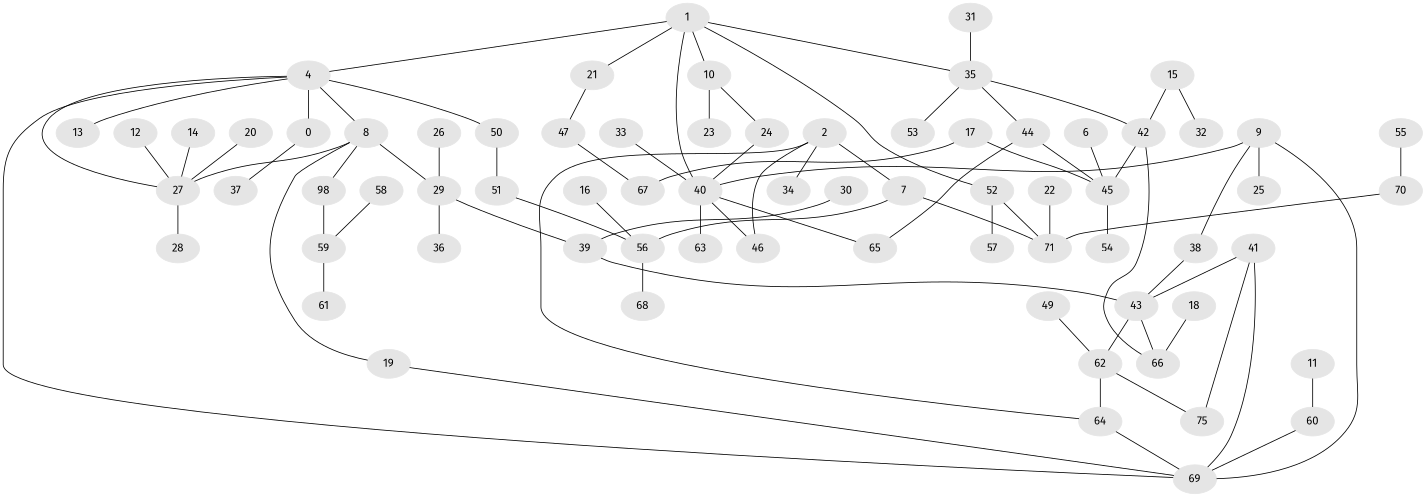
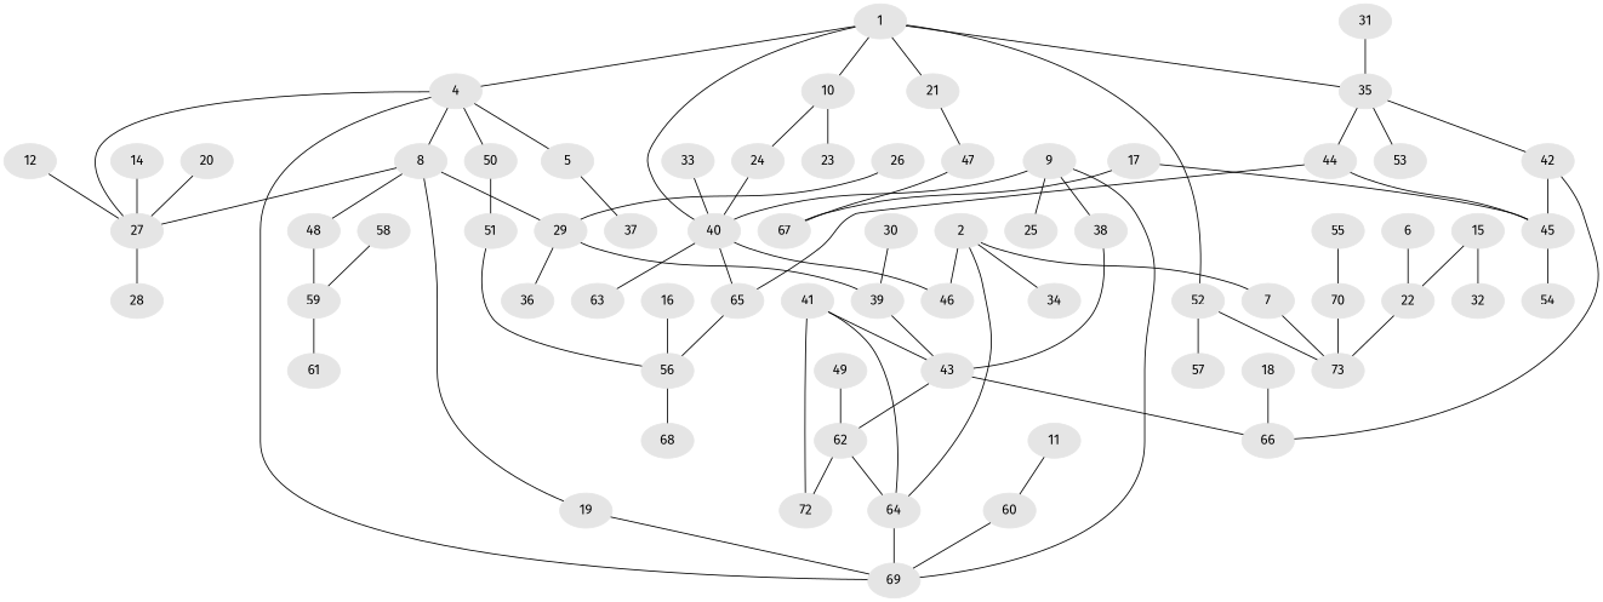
  graph {
    fontname="Fira Sans"
    node [color=gray90 fontname="Fira Sans" style=filled]
    edge [fontname="Fira Sans" weight=1.0]
    1
    4
    10
    21
    35
    40
    52
-   5 [label=0]
+   5
    8
-   13
    27
    50
    69
    23
    24
    47
    42
    44
    53
    46
    63
    65
-   71
+   71 [label=73]
    57
    2
    7
    34
    64
    56
    37
    19
    29
-   48 [label=98]
+   48
    28
    51
    6
    45
    54
    68
    36
    39
    59
    9
    25
    38
    43
    11
    60
    12
    14
    15
    32
    66
    16
    17
    67
    18
    20
    22
    26
    30
    31
    33
    62
    41
-   72 [label=75]
+   72
    61
    49
    55
    70
    58
    1 -- 4
    1 -- 10
    1 -- 21
    1 -- 35
    1 -- 40
    1 -- 52
    4 -- 5
    4 -- 8
-   4 -- 13
    4 -- 27
    4 -- 50
    4 -- 69
    10 -- 23
    10 -- 24
    21 -- 47
    35 -- 42
    35 -- 44
    35 -- 53
    40 -- 46
    40 -- 63
    40 -- 65
    52 -- 71
    52 -- 57
    5 -- 37
    8 -- 27
    8 -- 19
    8 -- 29
    8 -- 48
    27 -- 28
    50 -- 51
    24 -- 40
    47 -- 67
    42 -- 45
    42 -- 66
    44 -- 65
    44 -- 45
    2 -- 46
    2 -- 7
    2 -- 34
    2 -- 64
    7 -- 71
-   7 -- 56
+   65 -- 56
    64 -- 69
    56 -- 68
    19 -- 69
    29 -- 36
    29 -- 39
    48 -- 59 [weight=2.0]
    51 -- 56
-   6 -- 45
+   6 -- 22
    45 -- 54
    39 -- 43
    59 -- 61
    9 -- 40
    9 -- 69
    9 -- 25
    9 -- 38
    38 -- 43
    43 -- 66
    43 -- 62
    11 -- 60
    60 -- 69
    12 -- 27
    14 -- 27
-   15 -- 42
+   15 -- 22
    15 -- 32
    16 -- 56
    17 -- 45
    17 -- 67
    18 -- 66
    20 -- 27
    22 -- 71
    26 -- 29
    30 -- 39
    31 -- 35
    33 -- 40
    62 -- 64
    62 -- 72
-   41 -- 69
+   41 -- 64
    41 -- 43
    41 -- 72
    49 -- 62
    55 -- 70
    70 -- 71
    58 -- 59
  }
